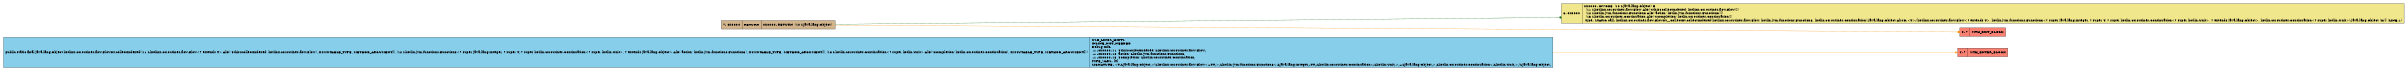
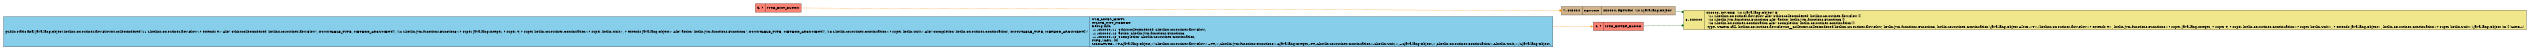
  digraph {
    rankdir=LR
    node [fillcolor=salmon shape=record style=filled]
    edge [arrowhead=dot color=darkgreen]
    n1 [label="{4\:\ ?|MTH_ENTER_BLOCK\l}"]
    n2 [fillcolor=khaki label="{6\:\ 0x0000|0x0000: INVOKE  (r0 I:java.lang.Object) = \l  (r1 I:kotlinx.coroutines.flow.Flow A[D('$this$collectIndexed' kotlinx.coroutines.flow.Flow)])\l  (r2 I:kotlin.jvm.functions.Function3 A[D('action' kotlin.jvm.functions.Function3)])\l  (r3 I:kotlin.coroutines.Continuation A[D('$completion' kotlin.coroutines.Continuation)])\l type: STATIC call: kotlinx.coroutines.flow.FlowKt__CollectKt.collectIndexed(kotlinx.coroutines.flow.Flow, kotlin.jvm.functions.Function3, kotlin.coroutines.Continuation):java.lang.Object A[MD:\<T\>:(kotlinx.coroutines.flow.Flow\<? extends T\>, kotlin.jvm.functions.Function3\<? super java.lang.Integer, ? super T, ? super kotlin.coroutines.Continuation\<? super kotlin.Unit\>, ? extends java.lang.Object\>, kotlin.coroutines.Continuation\<? super kotlin.Unit\>):java.lang.Object (m)] (LINE:1)\l}"]
    n3 [fillcolor=tan label="{7\:\ 0x0004|RETURN\l|0x0004: RETURN  (r0 I:java.lang.Object) \l}"]
    n4 [label="{5\:\ ?|MTH_EXIT_BLOCK\l}"]
    n5 [fillcolor=skyblue label="{public static final java.lang.Object kotlinx.coroutines.flow.FlowKt.collectIndexed((r1 I:kotlinx.coroutines.flow.Flow\<? extends T\> A[D('$this$collectIndexed' kotlinx.coroutines.flow.Flow), IMMUTABLE_TYPE, METHOD_ARGUMENT]), (r2 I:kotlin.jvm.functions.Function3\<? super java.lang.Integer, ? super T, ? super kotlin.coroutines.Continuation\<? super kotlin.Unit\>, ? extends java.lang.Object\> A[D('action' kotlin.jvm.functions.Function3), IMMUTABLE_TYPE, METHOD_ARGUMENT]), (r3 I:kotlin.coroutines.Continuation\<? super kotlin.Unit\> A[D('$completion' kotlin.coroutines.Continuation), IMMUTABLE_TYPE, METHOD_ARGUMENT]))  | USE_LINES_HINTS\lINLINE_NOT_NEEDED\lDebug Info:\l  \-1 \-0x0004: r1 '$this$collectIndexed' Lkotlinx\/coroutines\/flow\/Flow;\l  \-1 \-0x0004: r2 'action' Lkotlin\/jvm\/functions\/Function3;\l  \-1 \-0x0004: r3 '$completion' Lkotlin\/coroutines\/Continuation;\lTYPE_VARS: [T]\lSIGNATURE: \<T:Ljava\/lang\/Object;\>(Lkotlinx\/coroutines\/flow\/Flow\<+TT;\>;Lkotlin\/jvm\/functions\/Function3\<\-Ljava\/lang\/Integer;\-TT;\-Lkotlin\/coroutines\/Continuation\<\-Lkotlin\/Unit;\>;+Ljava\/lang\/Object;\>;Lkotlin\/coroutines\/Continuation\<\-Lkotlin\/Unit;\>;)Ljava\/lang\/Object;\l}"]
+   n1 -> n2
    n3 -> n2
-   n3 -> n4 [arrowhead=box color=darkorange]
+   n4 -> n3 [arrowhead=box color=darkorange]
    n5 -> n1 [arrowhead=normal color=darkorange]
  }
